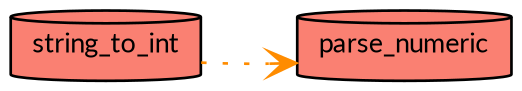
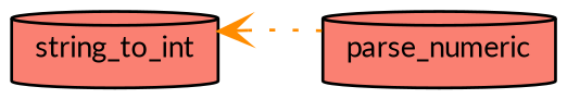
  digraph {
    rankdir=LR
    fontname=Lato
    node [color=black fillcolor=salmon fontname=Lato fontsize=10 shape=cylinder style=filled]
    n1 [fontcolor=black height=0.2 label=string_to_int width=0.4]
    n2 [height=0.2 label=parse_numeric width=0.4]
-   n1 -> n2 [color=darkorange fontname=Lato fontsize=10 labelfontname=Helvetica labelfontsize=10 style=dotted arrowhead=vee]
+   n2 -> n1 [color=darkorange fontname=Lato fontsize=10 labelfontname=Helvetica labelfontsize=10 style=dotted arrowhead=vee]
  }
